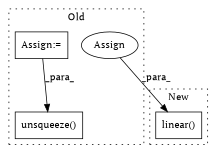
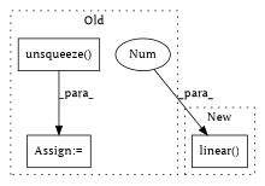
  digraph {
    fontname="PT Serif"
    node [a=75 fontname="PT Serif" shape=box]
    edge [fontname="PT Serif"]
    n1 [l="69,1" label="unsqueeze()" s="6310,6380"]
-   n2 [a=76 l=1 label=Assign s=6379 shape=ellipse]
+   n2 [a=76 l=1 label=Num s=6379 shape=ellipse]
    n3 [a=68 l=3 label="Assign:=" s=6307]
    n4 [l="12,1" label="linear()" s="6568,6619"]
    subgraph cluster_1 {
      label=Old
      style=dotted
      n1
      n2
      n3
    }
    subgraph cluster_2 {
      label=New
      style=dotted
      n4
    }
-   n3 -> n1 [label=_para_]
+   n1 -> n3 [label=_para_]
    n2 -> n4 [label=_para_]
  }
